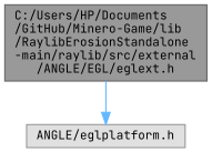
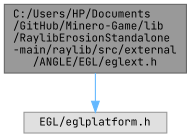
  digraph {
    fontname="JetBrains Mono"
    node [fontname="JetBrains Mono" fontsize=10 shape=box style=filled]
    n1 [color=gray40 fillcolor=grey60 fontcolor=black height=0.2 label="C:/Users/HP/Documents\l/GitHub/Minero-Game/lib\l/RaylibErosionStandalone\l-main/raylib/src/external\l/ANGLE/EGL/eglext.h" width=0.4]
-   n2 [color=grey60 fillcolor="#E0E0E0" height=0.2 label="ANGLE/eglplatform.h" width=0.4]
+   n2 [color=grey60 fillcolor="#E0E0E0" height=0.2 label="EGL/eglplatform.h" width=0.4]
    n1 -> n2 [color=steelblue1 fontname="JetBrains Mono" fontsize=10 labelfontname=Helvetica labelfontsize=10 style=solid]
  }
